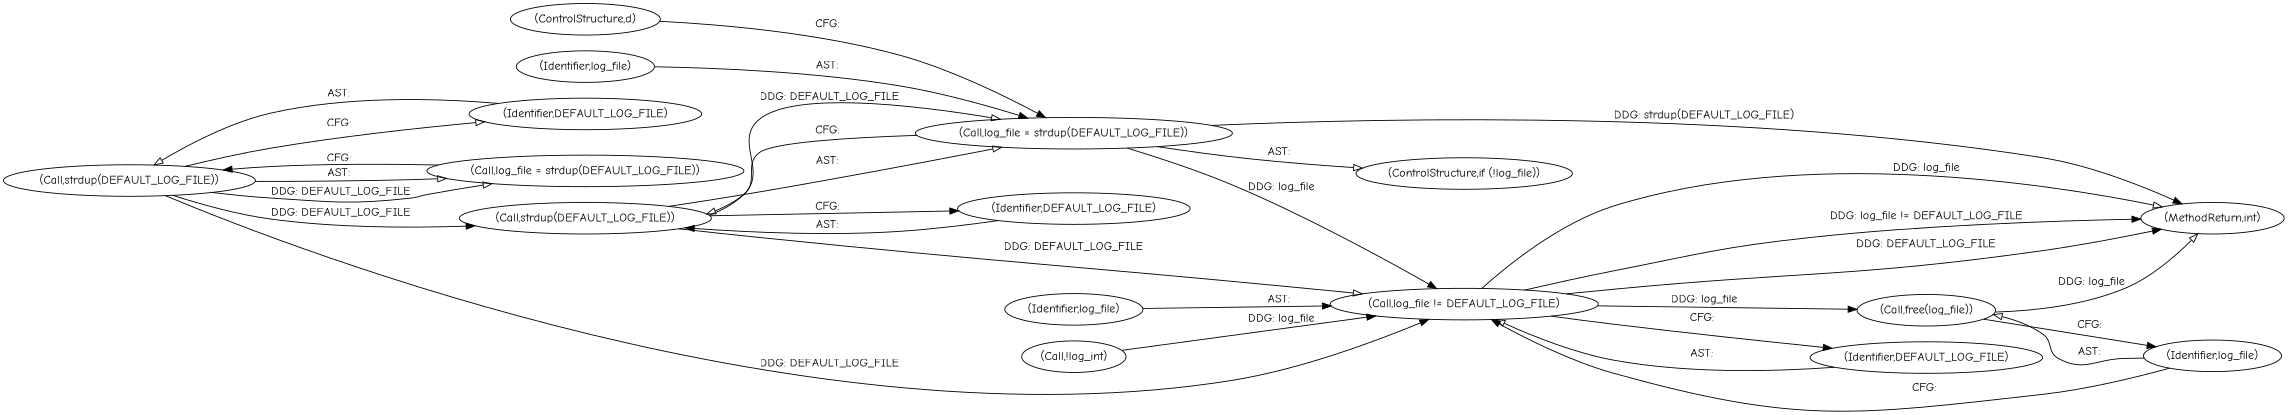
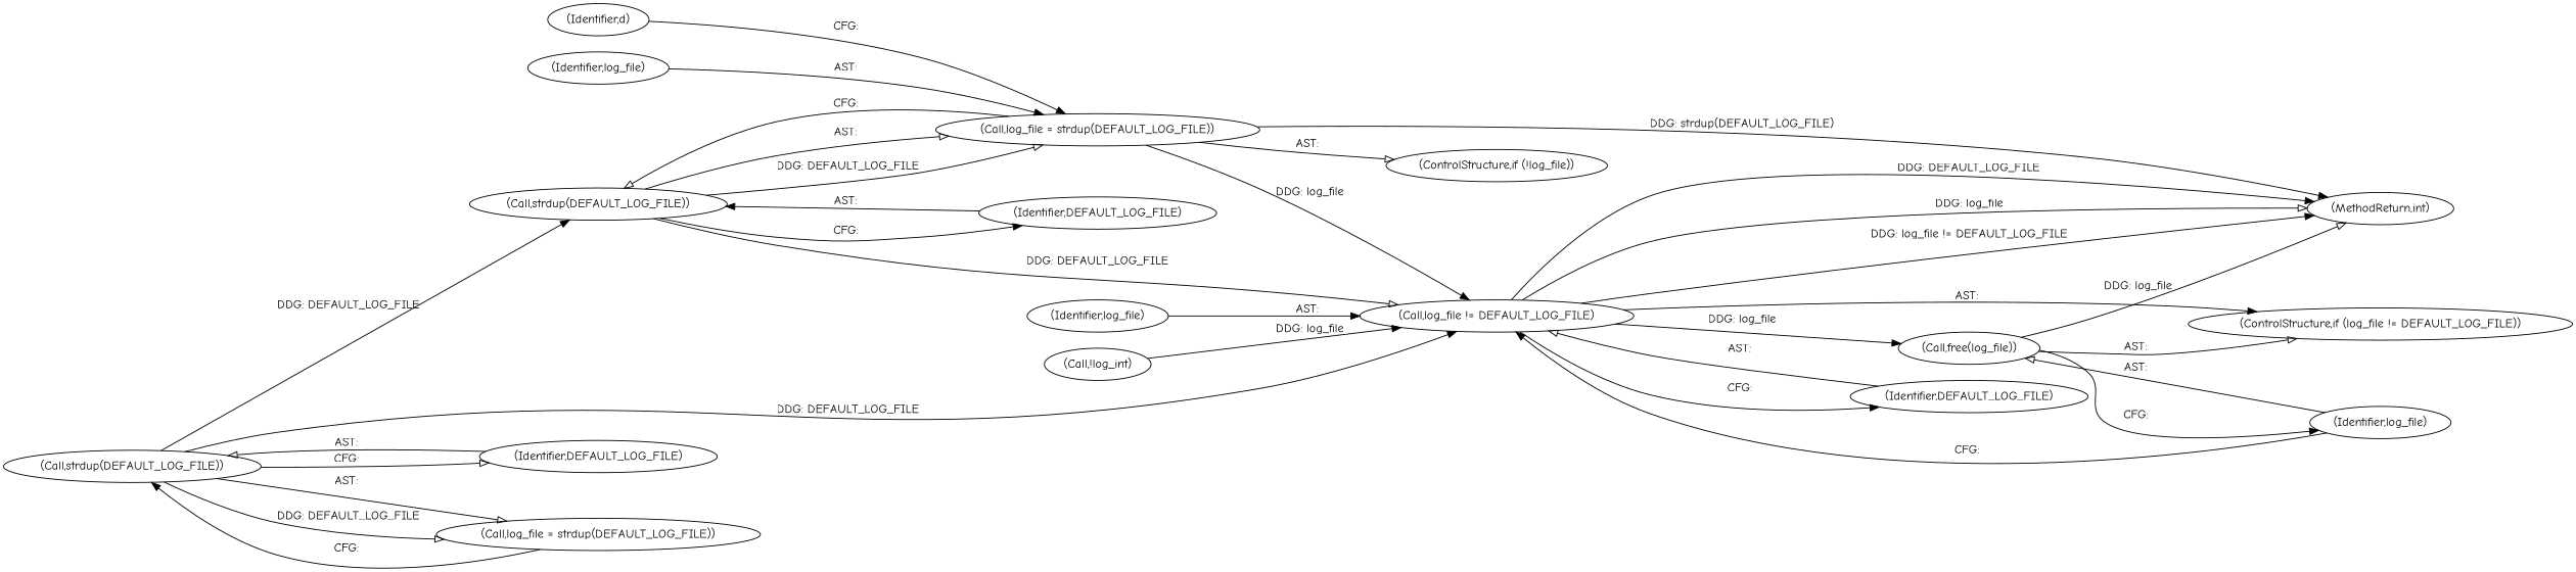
  digraph {
    fontname="Comic Neue"
    rankdir=LR
    node [fontname="Comic Neue"]
    edge [arrowhead=normal fontname="Comic Neue"]
    n1 [label="(Call,strdup(DEFAULT_LOG_FILE))"]
    n2 [label="(Call,log_file = strdup(DEFAULT_LOG_FILE))"]
    n3 [label="(Call,log_file != DEFAULT_LOG_FILE)"]
    n4 [label="(Identifier,DEFAULT_LOG_FILE)"]
    n5 [label="(MethodReturn,int)"]
    n6 [label="(ControlStructure,if (!log_file))"]
    n7 [label="(Call,free(log_file))"]
    n8 [label="(Identifier,DEFAULT_LOG_FILE)"]
+   n9 [label="(ControlStructure,if (log_file != DEFAULT_LOG_FILE))"]
    n10 [label="(Call,strdup(DEFAULT_LOG_FILE))"]
    n11 [label="(Identifier,DEFAULT_LOG_FILE)"]
    n12 [label="(Call,log_file = strdup(DEFAULT_LOG_FILE))"]
    n13 [label="(Identifier,log_file)"]
-   n14 [label="(ControlStructure,d)"]
+   n14 [label="(Identifier,d)"]
    n15 [label="(Identifier,log_file)"]
    n16 [label="(Call,!log_int)"]
    n17 [label="(Identifier,log_file)"]
    n1 -> n2 [arrowhead=onormal label="AST: "]
    n1 -> n2 [arrowhead=onormal label="DDG: DEFAULT_LOG_FILE"]
    n1 -> n3 [arrowhead=onormal label="DDG: DEFAULT_LOG_FILE"]
    n1 -> n4 [label="CFG: "]
    n2 -> n1 [arrowhead=onormal label="CFG: "]
    n2 -> n3 [label="DDG: log_file"]
    n2 -> n5 [label="DDG: strdup(DEFAULT_LOG_FILE)"]
    n2 -> n6 [arrowhead=onormal label="AST: "]
    n3 -> n5 [label="DDG: DEFAULT_LOG_FILE"]
    n3 -> n5 [arrowhead=onormal label="DDG: log_file"]
    n3 -> n5 [label="DDG: log_file != DEFAULT_LOG_FILE"]
    n3 -> n7 [label="DDG: log_file"]
    n3 -> n8 [label="CFG: "]
+   n3 -> n9 [label="AST: "]
    n4 -> n1 [label="AST: "]
    n7 -> n5 [arrowhead=onormal label="DDG: log_file"]
+   n7 -> n9 [arrowhead=onormal label="AST: "]
    n7 -> n13 [label="CFG: "]
    n8 -> n3 [arrowhead=onormal label="AST: "]
    n10 -> n1 [label="DDG: DEFAULT_LOG_FILE"]
    n10 -> n3 [label="DDG: DEFAULT_LOG_FILE"]
    n10 -> n11 [arrowhead=onormal label="CFG: "]
    n10 -> n12 [arrowhead=onormal label="AST: "]
    n10 -> n12 [arrowhead=onormal label="DDG: DEFAULT_LOG_FILE"]
    n11 -> n10 [arrowhead=onormal label="AST: "]
    n12 -> n10 [label="CFG: "]
    n13 -> n3 [label="CFG: "]
    n13 -> n7 [arrowhead=onormal label="AST: "]
    n14 -> n2 [label="CFG: "]
    n15 -> n3 [label="AST: "]
    n16 -> n3 [label="DDG: log_file"]
    n17 -> n2 [label="AST: "]
  }
